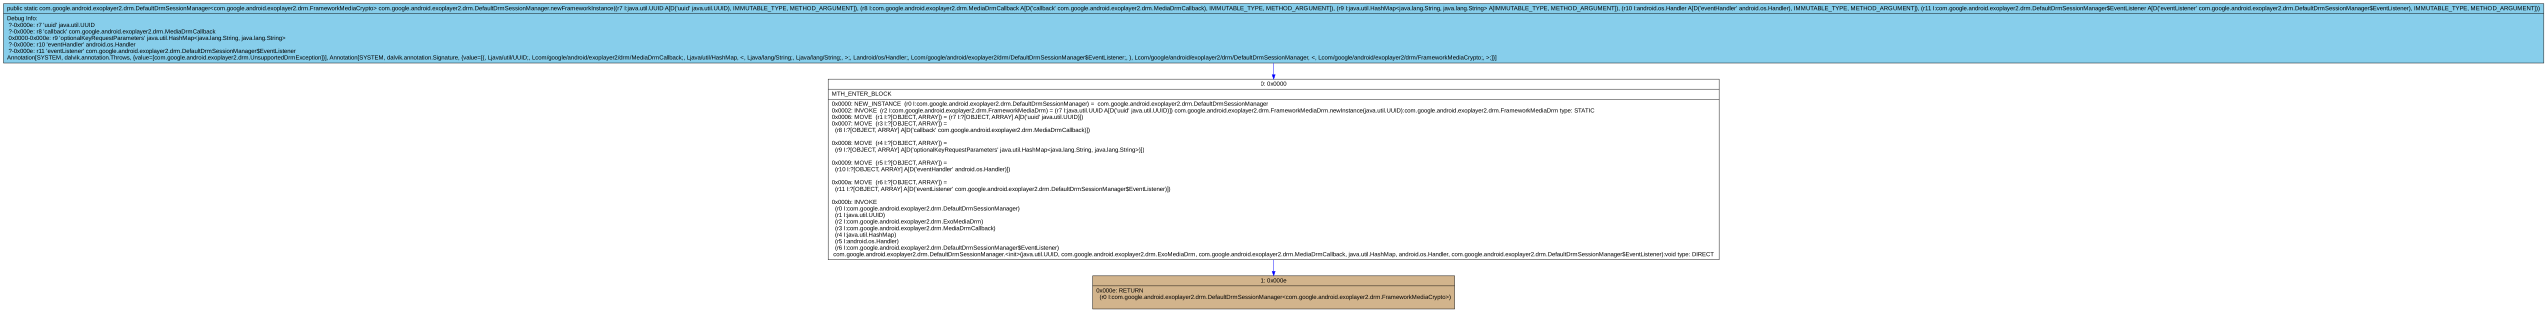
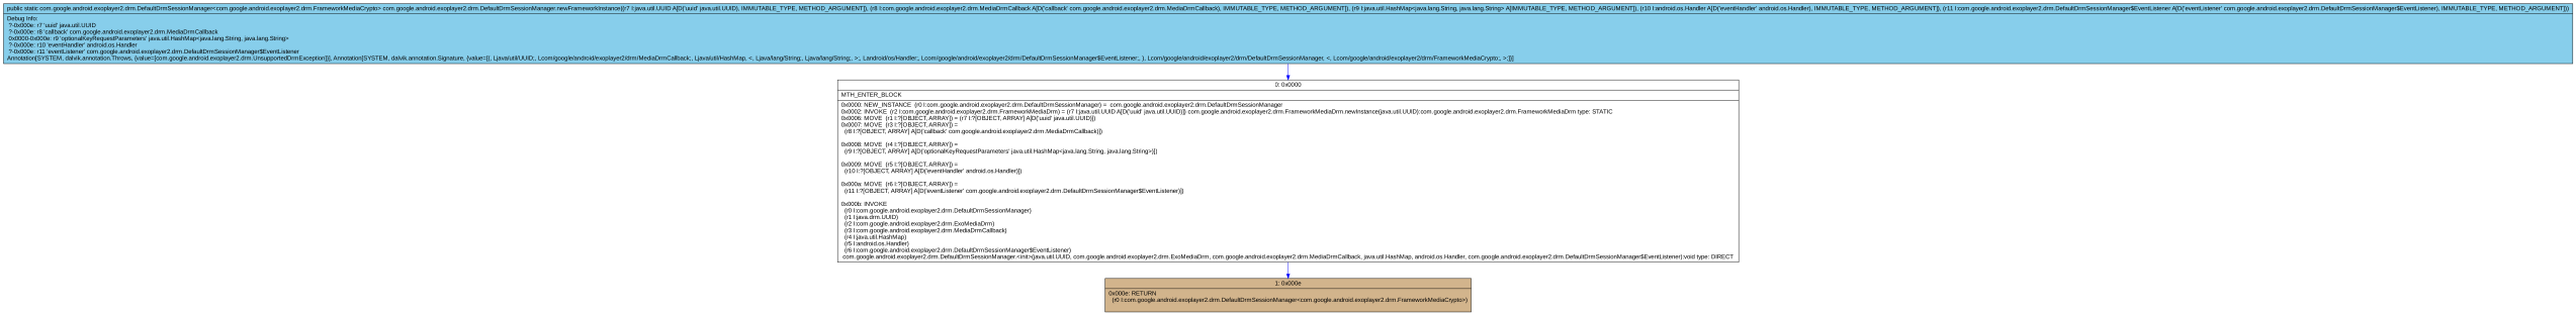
  digraph {
    fontname="Liberation Sans"
    node [shape=record style=filled fontname="Liberation Sans"]
    edge [color=blue fontname="Liberation Sans"]
-   n1 [label="{0\:\ 0x0000|MTH_ENTER_BLOCK\l|0x0000: NEW_INSTANCE  (r0 I:com.google.android.exoplayer2.drm.DefaultDrmSessionManager) =  com.google.android.exoplayer2.drm.DefaultDrmSessionManager \l0x0002: INVOKE  (r2 I:com.google.android.exoplayer2.drm.FrameworkMediaDrm) = (r7 I:java.util.UUID A[D('uuid' java.util.UUID)]) com.google.android.exoplayer2.drm.FrameworkMediaDrm.newInstance(java.util.UUID):com.google.android.exoplayer2.drm.FrameworkMediaDrm type: STATIC \l0x0006: MOVE  (r1 I:?[OBJECT, ARRAY]) = (r7 I:?[OBJECT, ARRAY] A[D('uuid' java.util.UUID)]) \l0x0007: MOVE  (r3 I:?[OBJECT, ARRAY]) = \l  (r8 I:?[OBJECT, ARRAY] A[D('callback' com.google.android.exoplayer2.drm.MediaDrmCallback)])\l \l0x0008: MOVE  (r4 I:?[OBJECT, ARRAY]) = \l  (r9 I:?[OBJECT, ARRAY] A[D('optionalKeyRequestParameters' java.util.HashMap\<java.lang.String, java.lang.String\>)])\l \l0x0009: MOVE  (r5 I:?[OBJECT, ARRAY]) = \l  (r10 I:?[OBJECT, ARRAY] A[D('eventHandler' android.os.Handler)])\l \l0x000a: MOVE  (r6 I:?[OBJECT, ARRAY]) = \l  (r11 I:?[OBJECT, ARRAY] A[D('eventListener' com.google.android.exoplayer2.drm.DefaultDrmSessionManager$EventListener)])\l \l0x000b: INVOKE  \l  (r0 I:com.google.android.exoplayer2.drm.DefaultDrmSessionManager)\l  (r1 I:java.util.UUID)\l  (r2 I:com.google.android.exoplayer2.drm.ExoMediaDrm)\l  (r3 I:com.google.android.exoplayer2.drm.MediaDrmCallback)\l  (r4 I:java.util.HashMap)\l  (r5 I:android.os.Handler)\l  (r6 I:com.google.android.exoplayer2.drm.DefaultDrmSessionManager$EventListener)\l com.google.android.exoplayer2.drm.DefaultDrmSessionManager.\<init\>(java.util.UUID, com.google.android.exoplayer2.drm.ExoMediaDrm, com.google.android.exoplayer2.drm.MediaDrmCallback, java.util.HashMap, android.os.Handler, com.google.android.exoplayer2.drm.DefaultDrmSessionManager$EventListener):void type: DIRECT \l}" fillcolor=white]
+   n1 [label="{0\:\ 0x0000|MTH_ENTER_BLOCK\l|0x0000: NEW_INSTANCE  (r0 I:com.google.android.exoplayer2.drm.DefaultDrmSessionManager) =  com.google.android.exoplayer2.drm.DefaultDrmSessionManager \l0x0002: INVOKE  (r2 I:com.google.android.exoplayer2.drm.FrameworkMediaDrm) = (r7 I:java.util.UUID A[D('uuid' java.util.UUID)]) com.google.android.exoplayer2.drm.FrameworkMediaDrm.newInstance(java.util.UUID):com.google.android.exoplayer2.drm.FrameworkMediaDrm type: STATIC \l0x0006: MOVE  (r1 I:?[OBJECT, ARRAY]) = (r7 I:?[OBJECT, ARRAY] A[D('uuid' java.util.UUID)]) \l0x0007: MOVE  (r3 I:?[OBJECT, ARRAY]) = \l  (r8 I:?[OBJECT, ARRAY] A[D('callback' com.google.android.exoplayer2.drm.MediaDrmCallback)])\l \l0x0008: MOVE  (r4 I:?[OBJECT, ARRAY]) = \l  (r9 I:?[OBJECT, ARRAY] A[D('optionalKeyRequestParameters' java.util.HashMap\<java.lang.String, java.lang.String\>)])\l \l0x0009: MOVE  (r5 I:?[OBJECT, ARRAY]) = \l  (r10 I:?[OBJECT, ARRAY] A[D('eventHandler' android.os.Handler)])\l \l0x000a: MOVE  (r6 I:?[OBJECT, ARRAY]) = \l  (r11 I:?[OBJECT, ARRAY] A[D('eventListener' com.google.android.exoplayer2.drm.DefaultDrmSessionManager$EventListener)])\l \l0x000b: INVOKE  \l  (r0 I:com.google.android.exoplayer2.drm.DefaultDrmSessionManager)\l  (r1 I:java.drm.UUID)\l  (r2 I:com.google.android.exoplayer2.drm.ExoMediaDrm)\l  (r3 I:com.google.android.exoplayer2.drm.MediaDrmCallback)\l  (r4 I:java.util.HashMap)\l  (r5 I:android.os.Handler)\l  (r6 I:com.google.android.exoplayer2.drm.DefaultDrmSessionManager$EventListener)\l com.google.android.exoplayer2.drm.DefaultDrmSessionManager.\<init\>(java.util.UUID, com.google.android.exoplayer2.drm.ExoMediaDrm, com.google.android.exoplayer2.drm.MediaDrmCallback, java.util.HashMap, android.os.Handler, com.google.android.exoplayer2.drm.DefaultDrmSessionManager$EventListener):void type: DIRECT \l}" fillcolor=white]
    n2 [label="{1\:\ 0x000e|0x000e: RETURN  \l  (r0 I:com.google.android.exoplayer2.drm.DefaultDrmSessionManager\<com.google.android.exoplayer2.drm.FrameworkMediaCrypto\>)\l \l}" fillcolor=tan]
    n3 [label="{public static com.google.android.exoplayer2.drm.DefaultDrmSessionManager\<com.google.android.exoplayer2.drm.FrameworkMediaCrypto\> com.google.android.exoplayer2.drm.DefaultDrmSessionManager.newFrameworkInstance((r7 I:java.util.UUID A[D('uuid' java.util.UUID), IMMUTABLE_TYPE, METHOD_ARGUMENT]), (r8 I:com.google.android.exoplayer2.drm.MediaDrmCallback A[D('callback' com.google.android.exoplayer2.drm.MediaDrmCallback), IMMUTABLE_TYPE, METHOD_ARGUMENT]), (r9 I:java.util.HashMap\<java.lang.String, java.lang.String\> A[IMMUTABLE_TYPE, METHOD_ARGUMENT]), (r10 I:android.os.Handler A[D('eventHandler' android.os.Handler), IMMUTABLE_TYPE, METHOD_ARGUMENT]), (r11 I:com.google.android.exoplayer2.drm.DefaultDrmSessionManager$EventListener A[D('eventListener' com.google.android.exoplayer2.drm.DefaultDrmSessionManager$EventListener), IMMUTABLE_TYPE, METHOD_ARGUMENT]))  | Debug Info:\l  ?\-0x000e: r7 'uuid' java.util.UUID\l  ?\-0x000e: r8 'callback' com.google.android.exoplayer2.drm.MediaDrmCallback\l  0x0000\-0x000e: r9 'optionalKeyRequestParameters' java.util.HashMap\<java.lang.String, java.lang.String\>\l  ?\-0x000e: r10 'eventHandler' android.os.Handler\l  ?\-0x000e: r11 'eventListener' com.google.android.exoplayer2.drm.DefaultDrmSessionManager$EventListener\lAnnotation[SYSTEM, dalvik.annotation.Throws, \{value=[com.google.android.exoplayer2.drm.UnsupportedDrmException]\}], Annotation[SYSTEM, dalvik.annotation.Signature, \{value=[(, Ljava\/util\/UUID;, Lcom\/google\/android\/exoplayer2\/drm\/MediaDrmCallback;, Ljava\/util\/HashMap, \<, Ljava\/lang\/String;, Ljava\/lang\/String;, \>;, Landroid\/os\/Handler;, Lcom\/google\/android\/exoplayer2\/drm\/DefaultDrmSessionManager$EventListener;, ), Lcom\/google\/android\/exoplayer2\/drm\/DefaultDrmSessionManager, \<, Lcom\/google\/android\/exoplayer2\/drm\/FrameworkMediaCrypto;, \>;]\}]\l}" fillcolor=skyblue]
    n1 -> n2
    n3 -> n1
  }
